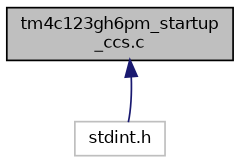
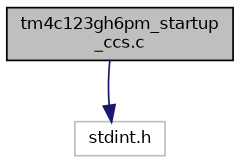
  digraph {
    node [fontname=Helvetica fontsize=10 shape=record style=filled]
    n1 [color=black fillcolor=grey75 fontcolor=black height=0.2 label="tm4c123gh6pm_startup\l_ccs.c" width=0.4]
    n2 [color=grey75 fillcolor=white height=0.2 label="stdint.h" width=0.4]
-   n2 -> n1 [color=midnightblue fontname=Helvetica fontsize=10 labelfontname=Helvetica labelfontsize=10 style=solid]
+   n1 -> n2 [color=midnightblue fontname=Helvetica fontsize=10 labelfontname=Helvetica labelfontsize=10 style=solid]
  }
